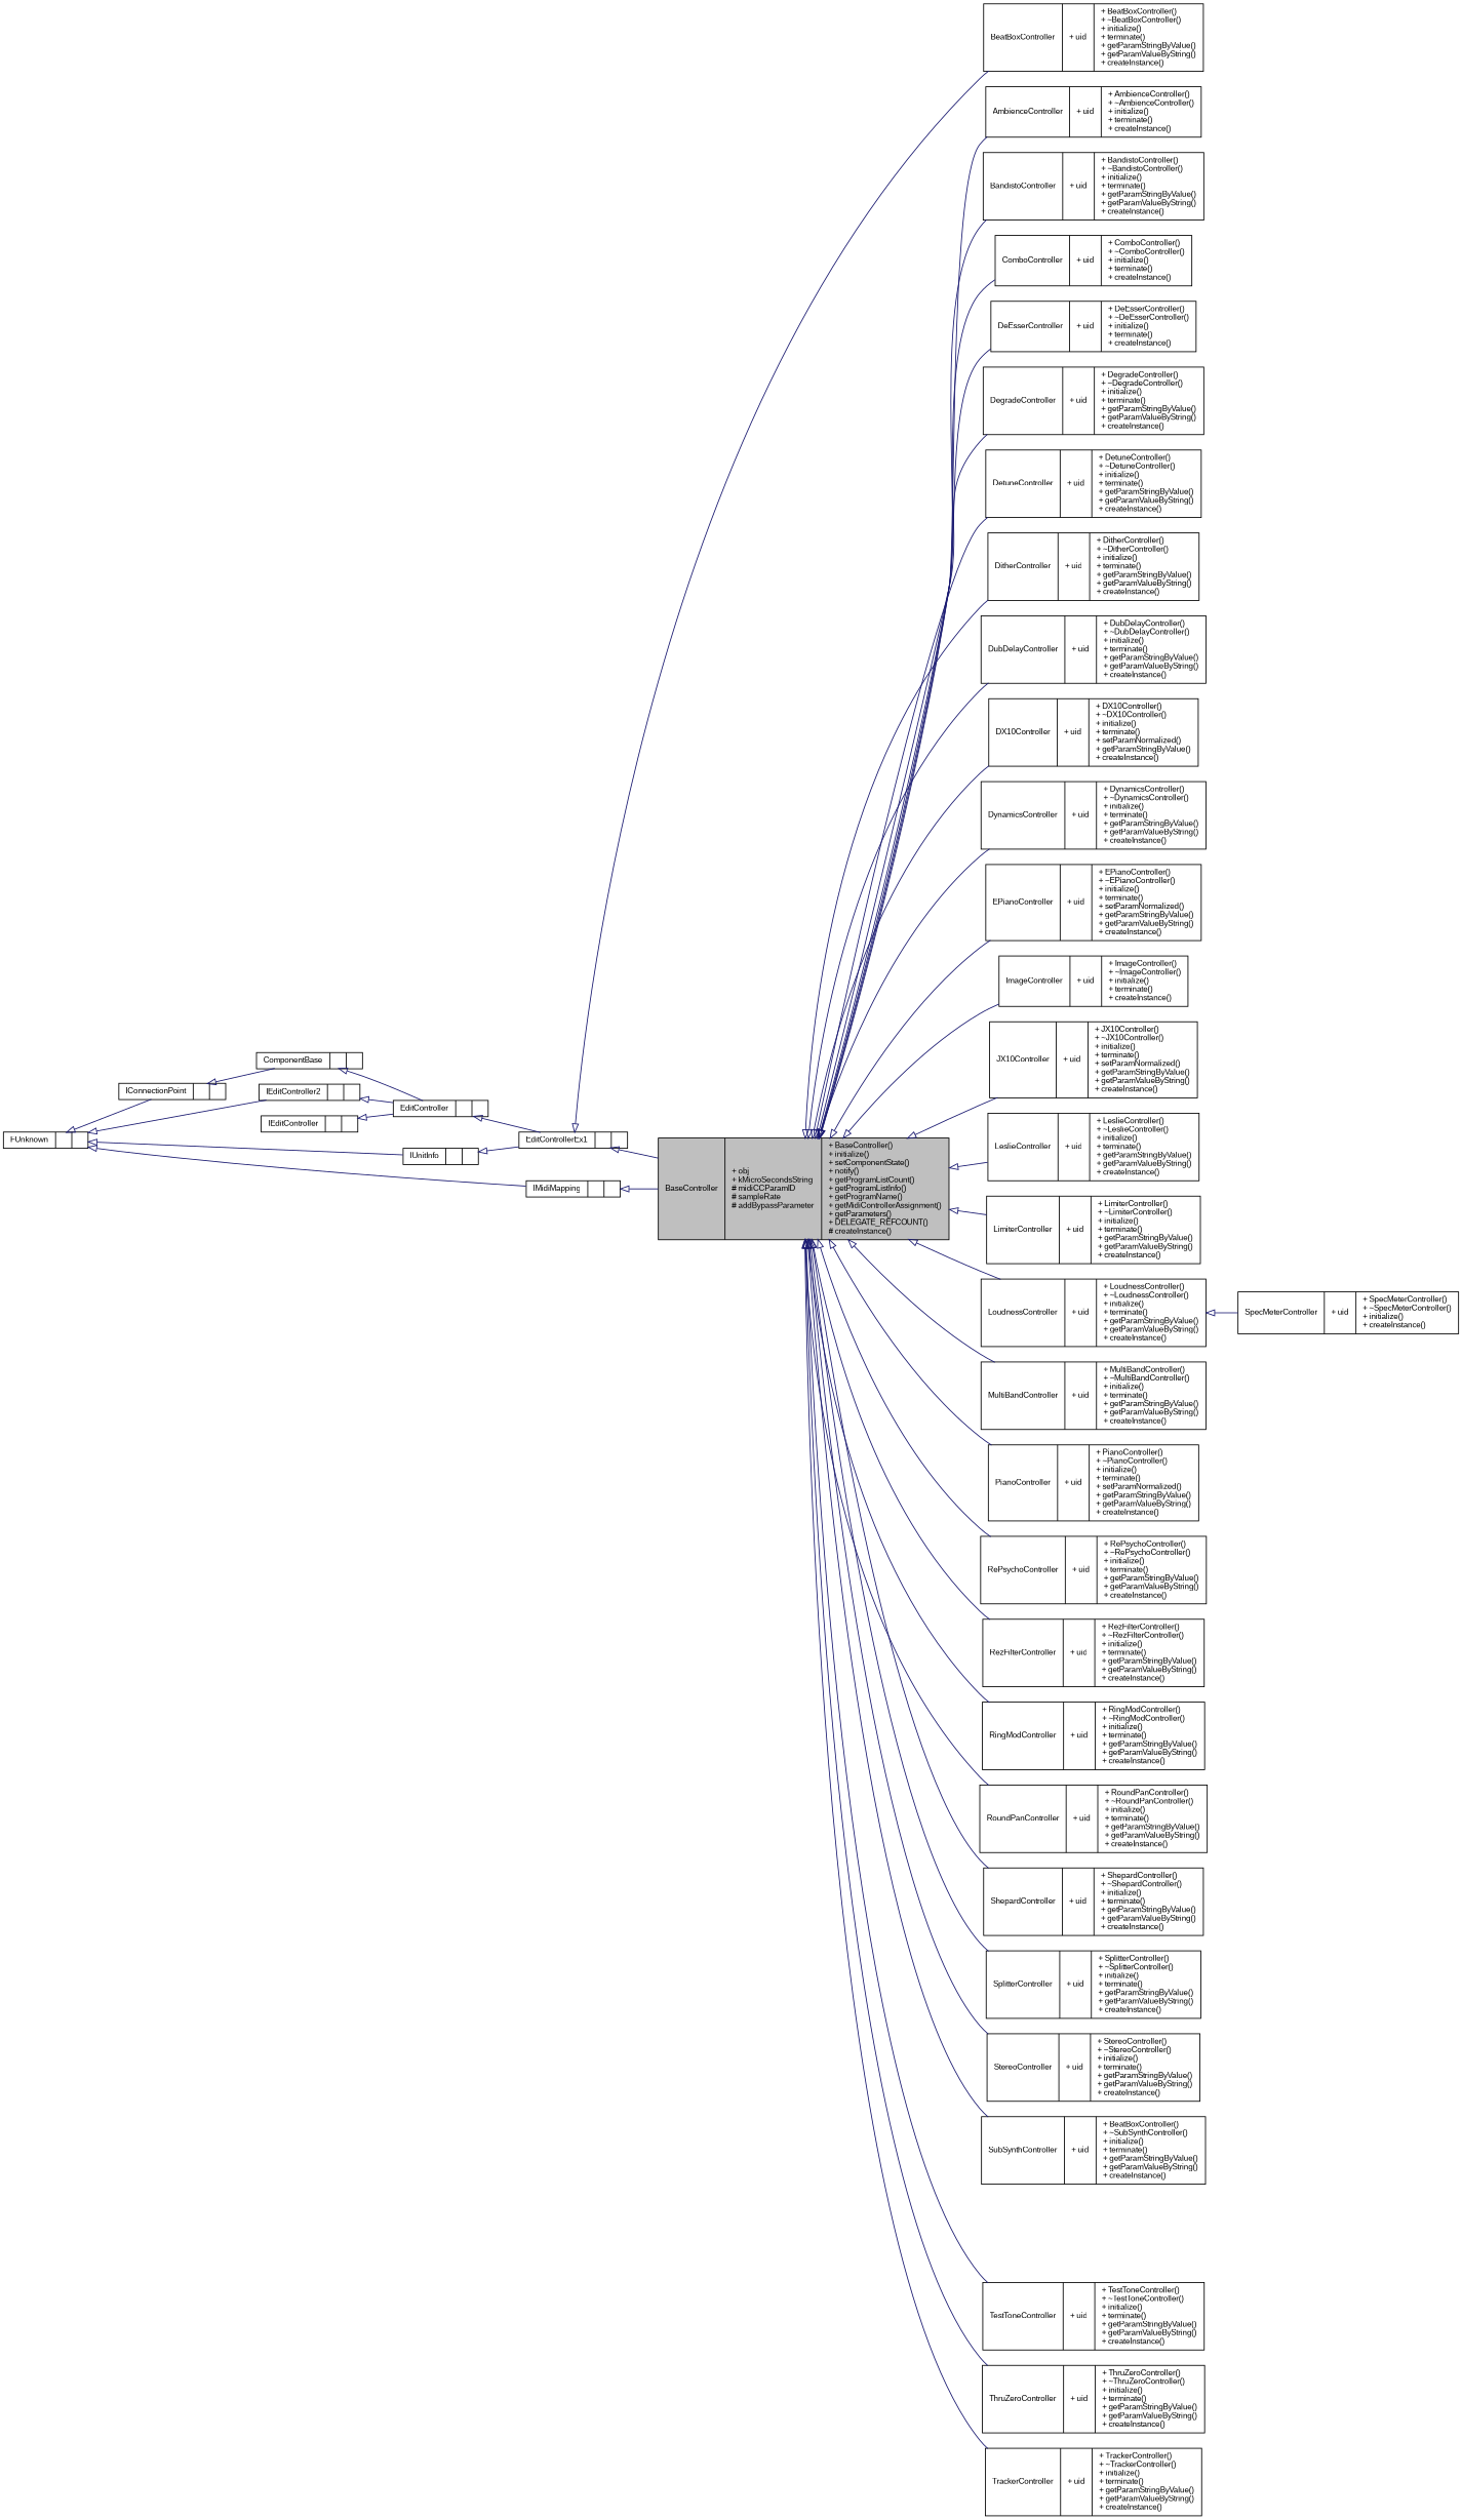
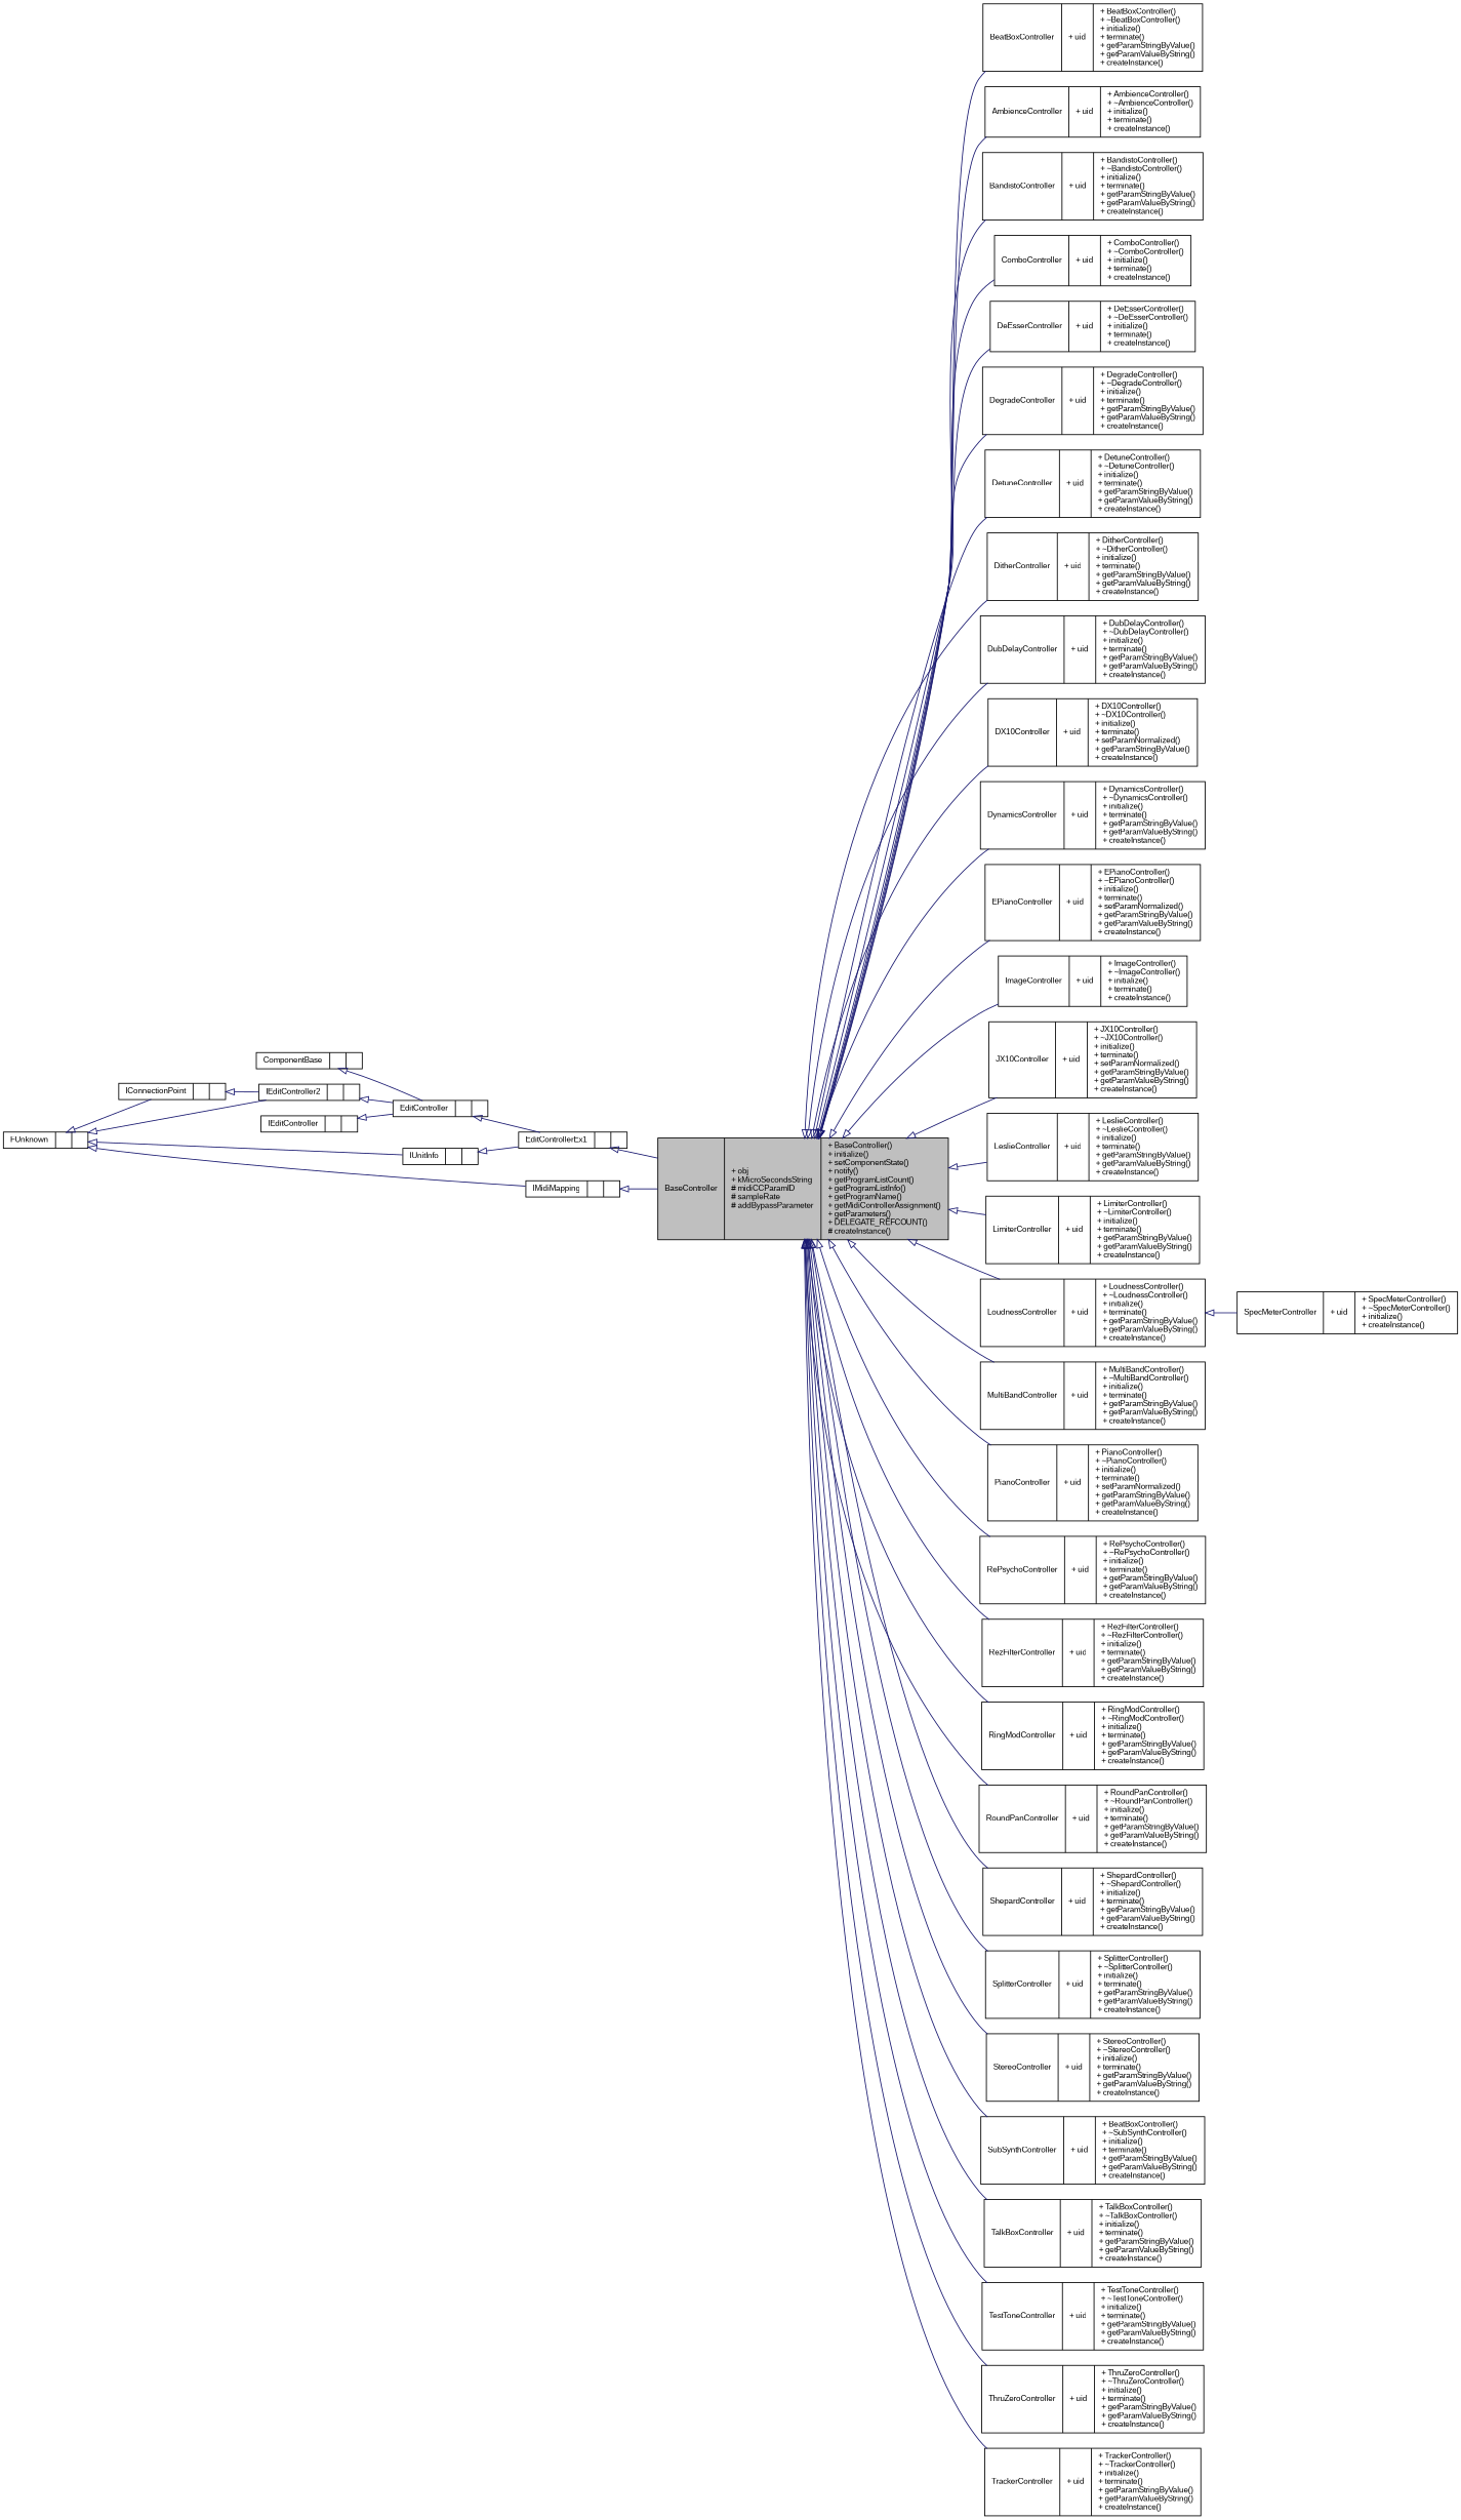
  digraph {
    rankdir=LR
    node [color=black fontname=Arial fontsize=9 shape=record]
    edge [arrowtail=empty color=midnightblue dir=back fontname=Arial fontsize=9 labelfontname=Arial labelfontsize=9 style=solid]
    n1 [fillcolor=grey75 fontcolor=black height=0.2 label="{BaseController\n|+ obj\l+ kMicroSecondsString\l# midiCCParamID\l# sampleRate\l# addBypassParameter\l|+ BaseController()\l+ initialize()\l+ setComponentState()\l+ notify()\l+ getProgramListCount()\l+ getProgramListInfo()\l+ getProgramName()\l+ getMidiControllerAssignment()\l+ getParameters()\l+ DELEGATE_REFCOUNT()\l# createInstance()\l}" style=filled width=0.4]
    n2 [height=0.2 label="{AmbienceController\n|+ uid\l|+ AmbienceController()\l+ ~AmbienceController()\l+ initialize()\l+ terminate()\l+ createInstance()\l}" width=0.4]
    n3 [height=0.2 label="{BandistoController\n|+ uid\l|+ BandistoController()\l+ ~BandistoController()\l+ initialize()\l+ terminate()\l+ getParamStringByValue()\l+ getParamValueByString()\l+ createInstance()\l}" width=0.4]
    n4 [height=0.2 label="{BeatBoxController\n|+ uid\l|+ BeatBoxController()\l+ ~BeatBoxController()\l+ initialize()\l+ terminate()\l+ getParamStringByValue()\l+ getParamValueByString()\l+ createInstance()\l}" width=0.4]
    n5 [height=0.2 label="{ComboController\n|+ uid\l|+ ComboController()\l+ ~ComboController()\l+ initialize()\l+ terminate()\l+ createInstance()\l}" width=0.4]
    n6 [height=0.2 label="{DeEsserController\n|+ uid\l|+ DeEsserController()\l+ ~DeEsserController()\l+ initialize()\l+ terminate()\l+ createInstance()\l}" width=0.4]
    n7 [height=0.2 label="{DegradeController\n|+ uid\l|+ DegradeController()\l+ ~DegradeController()\l+ initialize()\l+ terminate()\l+ getParamStringByValue()\l+ getParamValueByString()\l+ createInstance()\l}" width=0.4]
    n8 [height=0.2 label="{DetuneController\n|+ uid\l|+ DetuneController()\l+ ~DetuneController()\l+ initialize()\l+ terminate()\l+ getParamStringByValue()\l+ getParamValueByString()\l+ createInstance()\l}" width=0.4]
    n9 [height=0.2 label="{DitherController\n|+ uid\l|+ DitherController()\l+ ~DitherController()\l+ initialize()\l+ terminate()\l+ getParamStringByValue()\l+ getParamValueByString()\l+ createInstance()\l}" width=0.4]
    n10 [height=0.2 label="{DubDelayController\n|+ uid\l|+ DubDelayController()\l+ ~DubDelayController()\l+ initialize()\l+ terminate()\l+ getParamStringByValue()\l+ getParamValueByString()\l+ createInstance()\l}" width=0.4]
    n11 [height=0.2 label="{DX10Controller\n|+ uid\l|+ DX10Controller()\l+ ~DX10Controller()\l+ initialize()\l+ terminate()\l+ setParamNormalized()\l+ getParamStringByValue()\l+ createInstance()\l}" width=0.4]
    n12 [height=0.2 label="{DynamicsController\n|+ uid\l|+ DynamicsController()\l+ ~DynamicsController()\l+ initialize()\l+ terminate()\l+ getParamStringByValue()\l+ getParamValueByString()\l+ createInstance()\l}" width=0.4]
    n13 [height=0.2 label="{EPianoController\n|+ uid\l|+ EPianoController()\l+ ~EPianoController()\l+ initialize()\l+ terminate()\l+ setParamNormalized()\l+ getParamStringByValue()\l+ getParamValueByString()\l+ createInstance()\l}" width=0.4]
    n14 [height=0.2 label="{ImageController\n|+ uid\l|+ ImageController()\l+ ~ImageController()\l+ initialize()\l+ terminate()\l+ createInstance()\l}" width=0.4]
    n15 [height=0.2 label="{JX10Controller\n|+ uid\l|+ JX10Controller()\l+ ~JX10Controller()\l+ initialize()\l+ terminate()\l+ setParamNormalized()\l+ getParamStringByValue()\l+ getParamValueByString()\l+ createInstance()\l}" width=0.4]
    n16 [height=0.2 label="{LeslieController\n|+ uid\l|+ LeslieController()\l+ ~LeslieController()\l+ initialize()\l+ terminate()\l+ getParamStringByValue()\l+ getParamValueByString()\l+ createInstance()\l}" width=0.4]
    n17 [height=0.2 label="{LimiterController\n|+ uid\l|+ LimiterController()\l+ ~LimiterController()\l+ initialize()\l+ terminate()\l+ getParamStringByValue()\l+ getParamValueByString()\l+ createInstance()\l}" width=0.4]
    n18 [height=0.2 label="{LoudnessController\n|+ uid\l|+ LoudnessController()\l+ ~LoudnessController()\l+ initialize()\l+ terminate()\l+ getParamStringByValue()\l+ getParamValueByString()\l+ createInstance()\l}" width=0.4]
    n19 [height=0.2 label="{MultiBandController\n|+ uid\l|+ MultiBandController()\l+ ~MultiBandController()\l+ initialize()\l+ terminate()\l+ getParamStringByValue()\l+ getParamValueByString()\l+ createInstance()\l}" width=0.4]
    n20 [height=0.2 label="{PianoController\n|+ uid\l|+ PianoController()\l+ ~PianoController()\l+ initialize()\l+ terminate()\l+ setParamNormalized()\l+ getParamStringByValue()\l+ getParamValueByString()\l+ createInstance()\l}" width=0.4]
    n21 [height=0.2 label="{RePsychoController\n|+ uid\l|+ RePsychoController()\l+ ~RePsychoController()\l+ initialize()\l+ terminate()\l+ getParamStringByValue()\l+ getParamValueByString()\l+ createInstance()\l}" width=0.4]
    n22 [height=0.2 label="{RezFilterController\n|+ uid\l|+ RezFilterController()\l+ ~RezFilterController()\l+ initialize()\l+ terminate()\l+ getParamStringByValue()\l+ getParamValueByString()\l+ createInstance()\l}" width=0.4]
    n23 [height=0.2 label="{RingModController\n|+ uid\l|+ RingModController()\l+ ~RingModController()\l+ initialize()\l+ terminate()\l+ getParamStringByValue()\l+ getParamValueByString()\l+ createInstance()\l}" width=0.4]
    n24 [height=0.2 label="{RoundPanController\n|+ uid\l|+ RoundPanController()\l+ ~RoundPanController()\l+ initialize()\l+ terminate()\l+ getParamStringByValue()\l+ getParamValueByString()\l+ createInstance()\l}" width=0.4]
    n25 [height=0.2 label="{ShepardController\n|+ uid\l|+ ShepardController()\l+ ~ShepardController()\l+ initialize()\l+ terminate()\l+ getParamStringByValue()\l+ getParamValueByString()\l+ createInstance()\l}" width=0.4]
    n26 [height=0.2 label="{SplitterController\n|+ uid\l|+ SplitterController()\l+ ~SplitterController()\l+ initialize()\l+ terminate()\l+ getParamStringByValue()\l+ getParamValueByString()\l+ createInstance()\l}" width=0.4]
    n27 [height=0.2 label="{StereoController\n|+ uid\l|+ StereoController()\l+ ~StereoController()\l+ initialize()\l+ terminate()\l+ getParamStringByValue()\l+ getParamValueByString()\l+ createInstance()\l}" width=0.4]
    n28 [height=0.2 label="{SubSynthController\n|+ uid\l|+ BeatBoxController()\l+ ~SubSynthController()\l+ initialize()\l+ terminate()\l+ getParamStringByValue()\l+ getParamValueByString()\l+ createInstance()\l}" width=0.4]
+   n29 [height=0.2 label="{TalkBoxController\n|+ uid\l|+ TalkBoxController()\l+ ~TalkBoxController()\l+ initialize()\l+ terminate()\l+ getParamStringByValue()\l+ getParamValueByString()\l+ createInstance()\l}" width=0.4]
    n30 [height=0.2 label="{TestToneController\n|+ uid\l|+ TestToneController()\l+ ~TestToneController()\l+ initialize()\l+ terminate()\l+ getParamStringByValue()\l+ getParamValueByString()\l+ createInstance()\l}" width=0.4]
    n31 [height=0.2 label="{ThruZeroController\n|+ uid\l|+ ThruZeroController()\l+ ~ThruZeroController()\l+ initialize()\l+ terminate()\l+ getParamStringByValue()\l+ getParamValueByString()\l+ createInstance()\l}" width=0.4]
    n32 [height=0.2 label="{TrackerController\n|+ uid\l|+ TrackerController()\l+ ~TrackerController()\l+ initialize()\l+ terminate()\l+ getParamStringByValue()\l+ getParamValueByString()\l+ createInstance()\l}" width=0.4]
    n33 [height=0.2 label="{SpecMeterController\n|+ uid\l|+ SpecMeterController()\l+ ~SpecMeterController()\l+ initialize()\l+ createInstance()\l}" width=0.4]
    n34 [height=0.2 label="{EditControllerEx1\n||}" width=0.4]
    n35 [height=0.2 label="{EditController\n||}" width=0.4]
    n36 [height=0.2 label="{ComponentBase\n||}" width=0.4]
    n37 [height=0.2 label="{IEditController\n||}" width=0.4]
    n38 [height=0.2 label="{FUnknown\n||}" width=0.4]
    n39 [height=0.2 label="{IConnectionPoint\n||}" width=0.4]
    n40 [height=0.2 label="{IEditController2\n||}" width=0.4]
    n41 [height=0.2 label="{IUnitInfo\n||}" width=0.4]
    n42 [height=0.2 label="{IMidiMapping\n||}" width=0.4]
    n1 -> n2
    n1 -> n3
-   n34 -> n4
+   n1 -> n4
    n1 -> n5
    n1 -> n6
    n1 -> n7
    n1 -> n8
    n1 -> n9
    n1 -> n10
    n1 -> n11
    n1 -> n12
    n1 -> n13
    n1 -> n14
    n1 -> n15
    n1 -> n16
    n1 -> n17
    n1 -> n18
    n1 -> n19
    n1 -> n20
    n1 -> n21
    n1 -> n22
    n1 -> n23
    n1 -> n24
    n1 -> n25
    n1 -> n26
    n1 -> n27
    n1 -> n28
+   n1 -> n29
    n1 -> n30
    n1 -> n31
    n1 -> n32
    n18 -> n33
    n34 -> n1
    n35 -> n34
    n36 -> n35
    n37 -> n35
    n38 -> n39
    n38 -> n40
    n38 -> n41
    n38 -> n42
-   n39 -> n36
+   n39 -> n40
    n40 -> n35
    n41 -> n34
    n42 -> n1
  }
